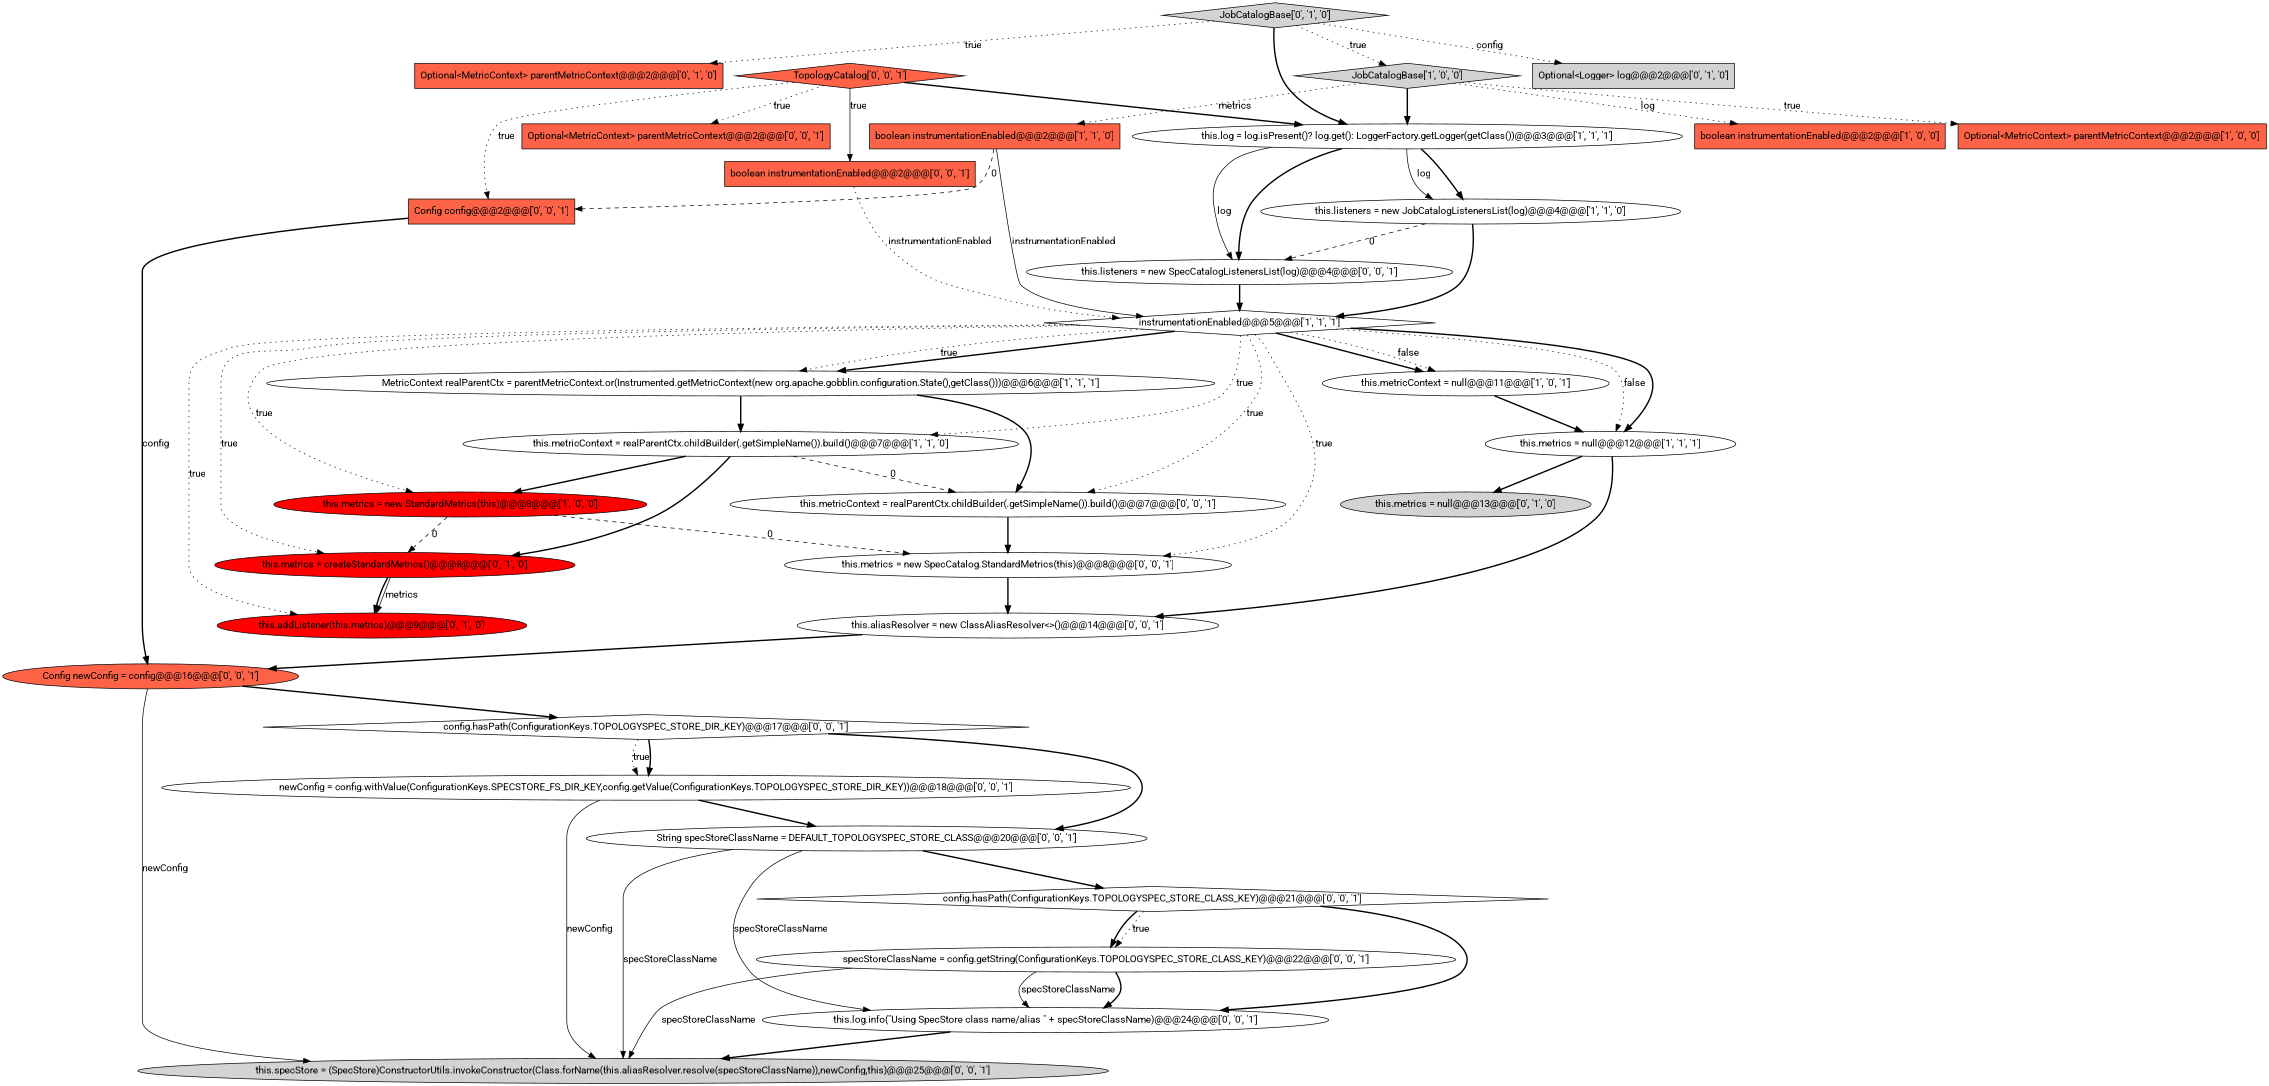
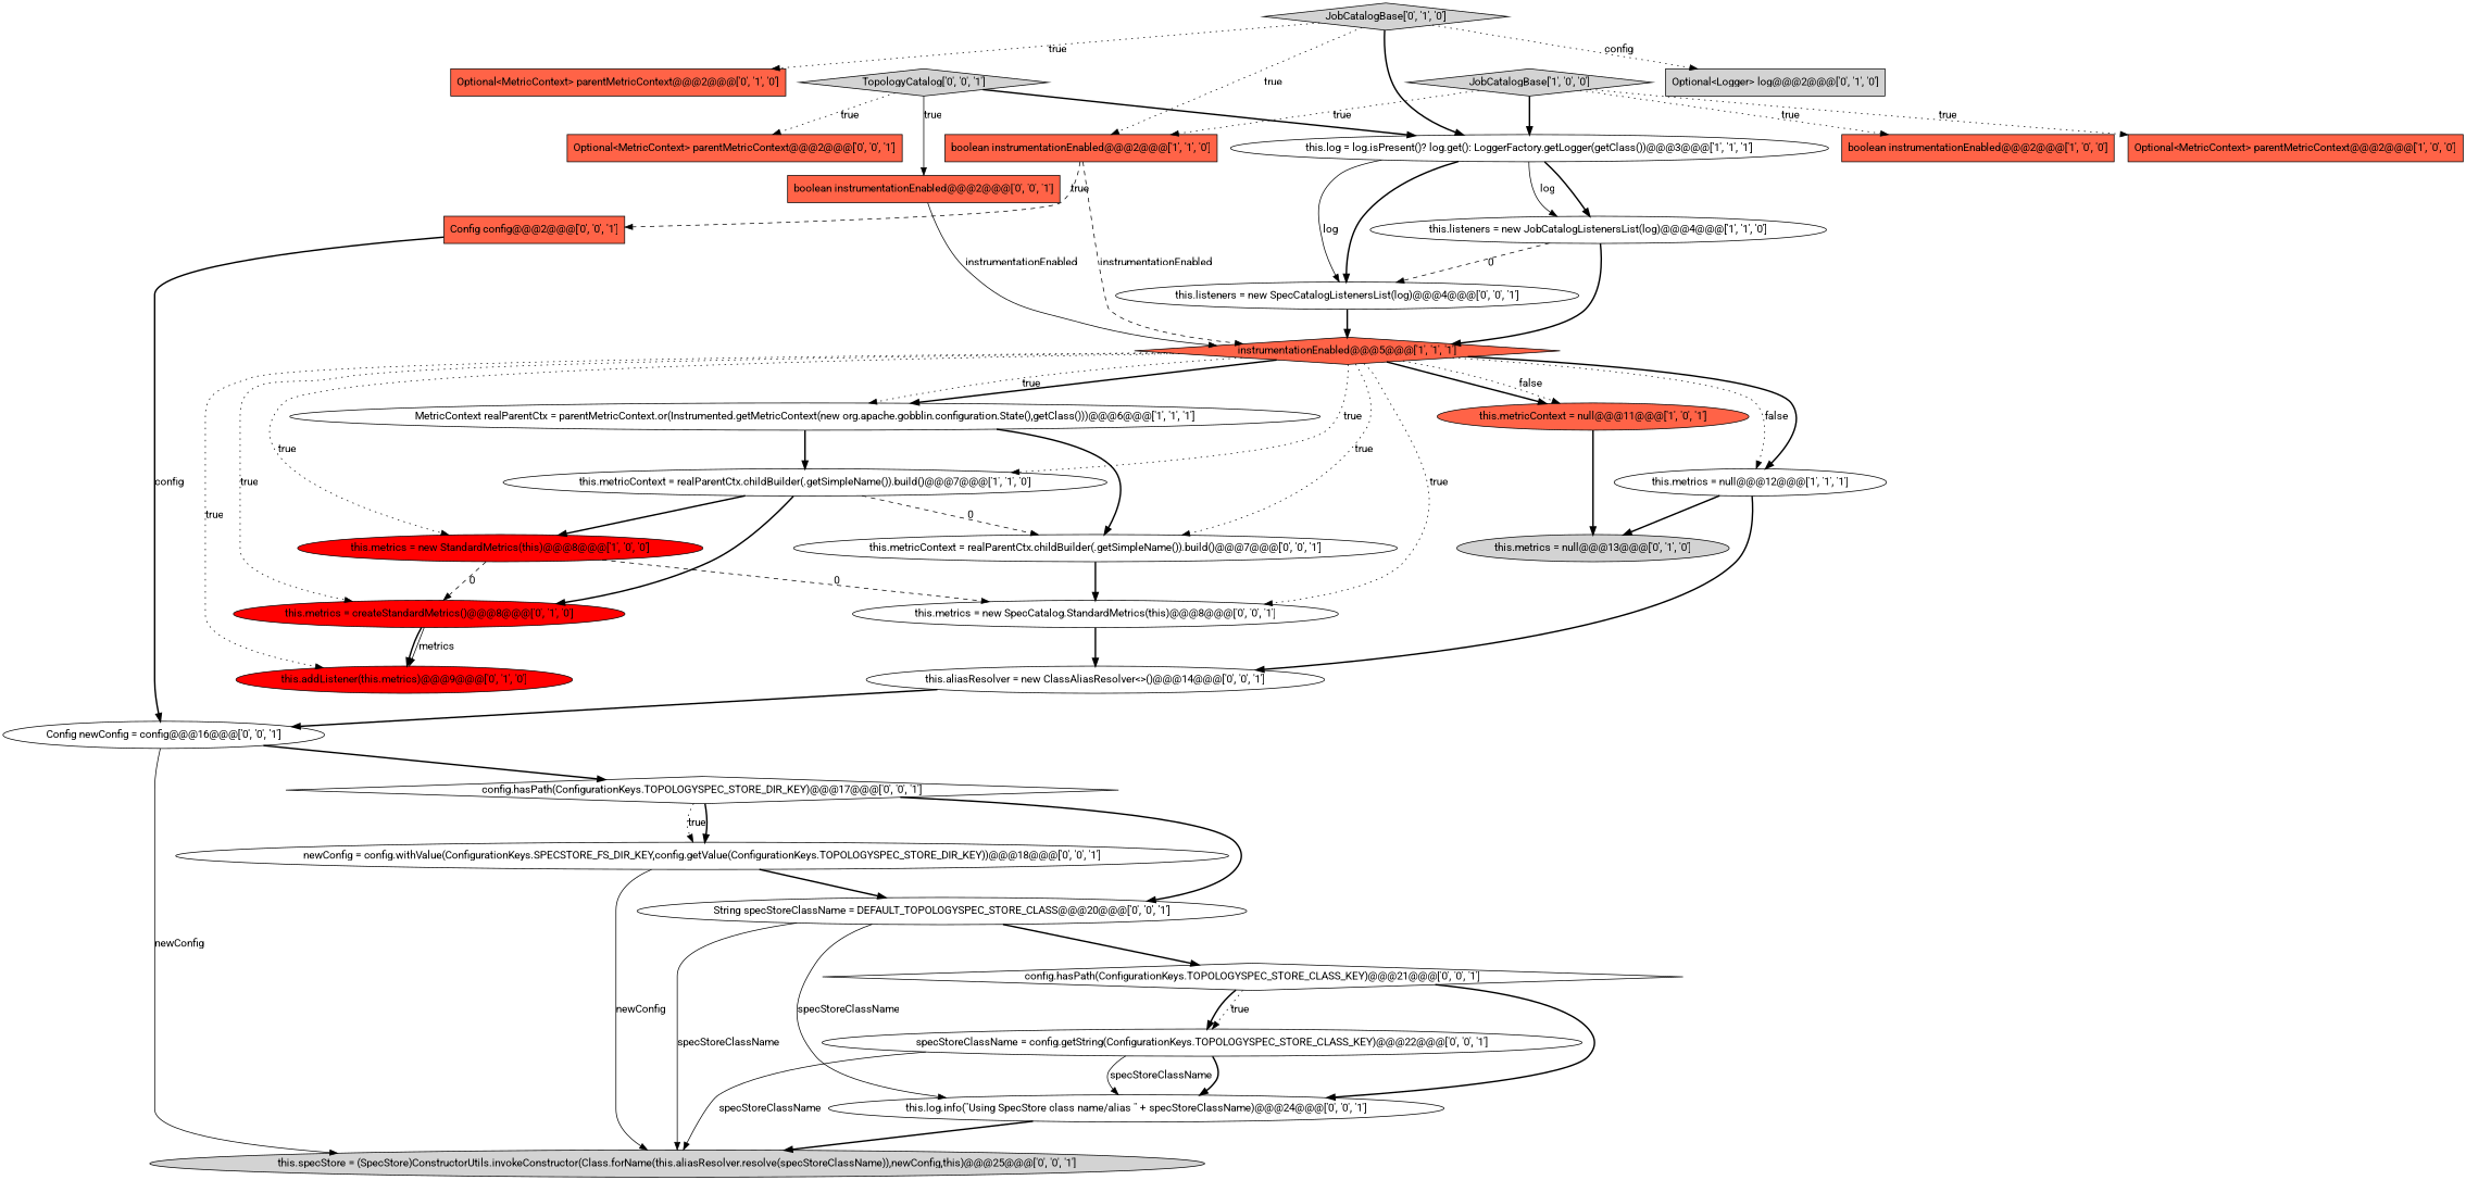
  digraph {
    fontname=Roboto
    node [fillcolor=white fontname=Roboto shape=ellipse style=filled]
    edge [fontname=Roboto style=bold]
    n1 [fillcolor=tomato label="Optional<MetricContext> parentMetricContext@@@2@@@['0', '1', '0']" shape=box]
    n2 [fillcolor=tomato label="boolean instrumentationEnabled@@@2@@@['1', '1', '0']" shape=box]
-   n3 [label="instrumentationEnabled@@@5@@@['1', '1', '1']" shape=diamond]
+   n3 [fillcolor=tomato label="instrumentationEnabled@@@5@@@['1', '1', '1']" shape=diamond]
    n4 [fillcolor=tomato label="Config config@@@2@@@['0', '0', '1']" shape=box]
    n5 [label="MetricContext realParentCtx = parentMetricContext.or(Instrumented.getMetricContext(new org.apache.gobblin.configuration.State(),getClass()))@@@6@@@['1', '1', '1']"]
-   n6 [label="this.metricContext = null@@@11@@@['1', '0', '1']"]
+   n6 [fillcolor=tomato label="this.metricContext = null@@@11@@@['1', '0', '1']"]
    n7 [fillcolor=red label="this.metrics = new StandardMetrics(this)@@@8@@@['1', '0', '0']"]
    n8 [fillcolor=red label="this.addListener(this.metrics)@@@9@@@['0', '1', '0']"]
    n9 [label="this.metricContext = realParentCtx.childBuilder(.getSimpleName()).build()@@@7@@@['0', '0', '1']"]
    n10 [label="this.metrics = new SpecCatalog.StandardMetrics(this)@@@8@@@['0', '0', '1']"]
    n11 [fillcolor=red label="this.metrics = createStandardMetrics()@@@8@@@['0', '1', '0']"]
    n12 [label="this.metrics = null@@@12@@@['1', '1', '1']"]
    n13 [label="this.metricContext = realParentCtx.childBuilder(.getSimpleName()).build()@@@7@@@['1', '1', '0']"]
-   n14 [fillcolor=tomato label="Config newConfig = config@@@16@@@['0', '0', '1']"]
+   n14 [label="Config newConfig = config@@@16@@@['0', '0', '1']"]
    n15 [fillcolor=tomato label="Optional<MetricContext> parentMetricContext@@@2@@@['0', '0', '1']" shape=box]
    n16 [fillcolor=lightgray label="Optional<Logger> log@@@2@@@['0', '1', '0']" shape=box]
    n17 [fillcolor=tomato label="boolean instrumentationEnabled@@@2@@@['1', '0', '0']" shape=box]
    n18 [label="String specStoreClassName = DEFAULT_TOPOLOGYSPEC_STORE_CLASS@@@20@@@['0', '0', '1']"]
    n19 [fillcolor=lightgray label="this.specStore = (SpecStore)ConstructorUtils.invokeConstructor(Class.forName(this.aliasResolver.resolve(specStoreClassName)),newConfig,this)@@@25@@@['0', '0', '1']"]
    n20 [label="this.log.info(\"Using SpecStore class name/alias \" + specStoreClassName)@@@24@@@['0', '0', '1']"]
    n21 [label="config.hasPath(ConfigurationKeys.TOPOLOGYSPEC_STORE_CLASS_KEY)@@@21@@@['0', '0', '1']" shape=diamond]
    n22 [label="specStoreClassName = config.getString(ConfigurationKeys.TOPOLOGYSPEC_STORE_CLASS_KEY)@@@22@@@['0', '0', '1']"]
    n23 [fillcolor=lightgray label="this.metrics = null@@@13@@@['0', '1', '0']"]
    n24 [label="this.aliasResolver = new ClassAliasResolver<>()@@@14@@@['0', '0', '1']"]
    n25 [label="config.hasPath(ConfigurationKeys.TOPOLOGYSPEC_STORE_DIR_KEY)@@@17@@@['0', '0', '1']" shape=diamond]
    n26 [label="newConfig = config.withValue(ConfigurationKeys.SPECSTORE_FS_DIR_KEY,config.getValue(ConfigurationKeys.TOPOLOGYSPEC_STORE_DIR_KEY))@@@18@@@['0', '0', '1']"]
    n27 [fillcolor=lightgray label="JobCatalogBase['1', '0', '0']" shape=diamond]
    n28 [fillcolor=tomato label="Optional<MetricContext> parentMetricContext@@@2@@@['1', '0', '0']" shape=box]
    n29 [label="this.log = log.isPresent()? log.get(): LoggerFactory.getLogger(getClass())@@@3@@@['1', '1', '1']"]
    n30 [label="this.listeners = new JobCatalogListenersList(log)@@@4@@@['1', '1', '0']"]
    n31 [label="this.listeners = new SpecCatalogListenersList(log)@@@4@@@['0', '0', '1']"]
-   n32 [fillcolor=tomato label="TopologyCatalog['0', '0', '1']" shape=diamond]
+   n32 [fillcolor=lightgray label="TopologyCatalog['0', '0', '1']" shape=diamond]
    n33 [fillcolor=tomato label="boolean instrumentationEnabled@@@2@@@['0', '0', '1']" shape=box]
    n34 [fillcolor=lightgray label="JobCatalogBase['0', '1', '0']" shape=diamond]
-   n2 -> n3 [label=instrumentationEnabled style=solid]
-   n2 -> n4 [label=0 style=dashed]
+   n2 -> n3 [label=instrumentationEnabled style=dashed]
+   n2 -> n4 [label=true style=dashed]
    n3 -> n5
    n3 -> n5 [label=true style=dotted]
    n3 -> n6
    n3 -> n6 [label=false style=dotted]
    n3 -> n7 [label=true style=dotted]
    n3 -> n8 [label=true style=dotted]
    n3 -> n9 [label=true style=dotted]
    n3 -> n10 [label=true style=dotted]
    n3 -> n11 [label=true style=dotted]
    n3 -> n12 [label=false style=dotted]
    n3 -> n12
    n3 -> n13 [label=true style=dotted]
    n4 -> n14 [label=config]
    n5 -> n9
    n5 -> n13
-   n6 -> n12
+   n6 -> n23
    n7 -> n10 [label=0 style=dashed]
    n7 -> n11 [label=0 style=dashed]
    n9 -> n10
    n10 -> n24
    n11 -> n8
    n11 -> n8 [label=metrics style=solid]
    n12 -> n23
    n12 -> n24
    n13 -> n7
    n13 -> n9 [label=0 style=dashed]
    n13 -> n11
    n14 -> n19 [label=newConfig style=solid]
    n14 -> n25
    n18 -> n19 [label=specStoreClassName style=solid]
    n18 -> n20 [label=specStoreClassName style=solid]
    n18 -> n21
    n20 -> n19
    n21 -> n20
    n21 -> n22 [label=true style=dotted]
    n21 -> n22
    n22 -> n19 [label=specStoreClassName style=solid]
    n22 -> n20
    n22 -> n20 [label=specStoreClassName style=solid]
    n24 -> n14
    n25 -> n18
    n25 -> n26 [label=true style=dotted]
    n25 -> n26
    n26 -> n18
    n26 -> n19 [label=newConfig style=solid]
-   n27 -> n2 [label=metrics style=dotted]
-   n27 -> n17 [label=log style=dotted]
+   n27 -> n2 [label=true style=dotted]
+   n27 -> n17 [label=true style=dotted]
    n27 -> n28 [label=true style=dotted]
    n27 -> n29
    n29 -> n30
    n29 -> n30 [label=log style=solid]
    n29 -> n31 [label=log style=solid]
    n29 -> n31
    n30 -> n3
    n30 -> n31 [label=0 style=dashed]
    n31 -> n3
-   n32 -> n4 [label=true style=dotted]
    n32 -> n15 [label=true style=dotted]
    n32 -> n29
    n32 -> n33 [label=true style=solid]
-   n33 -> n3 [label=instrumentationEnabled style=dotted]
+   n33 -> n3 [label=instrumentationEnabled style=solid]
    n34 -> n1 [label=true style=dotted]
-   n34 -> n27 [label=true style=dotted]
+   n34 -> n2 [label=true style=dotted]
    n34 -> n16 [label=config style=dotted]
    n34 -> n29
  }
